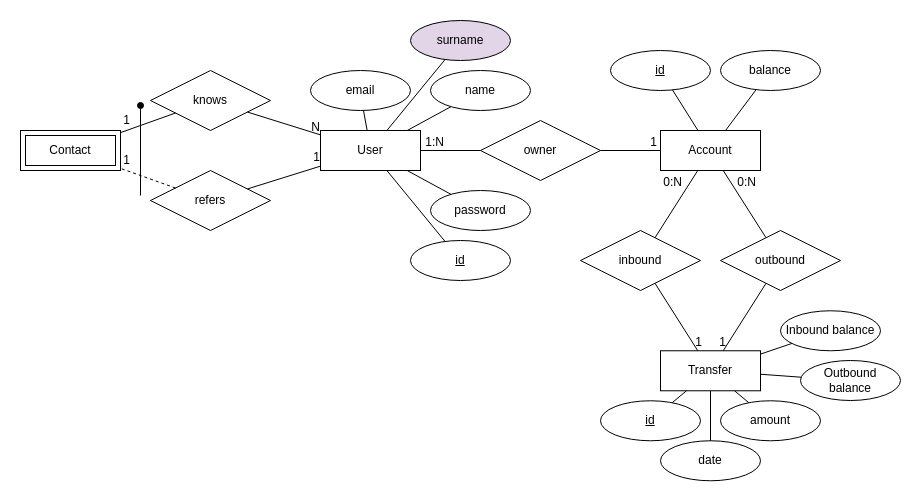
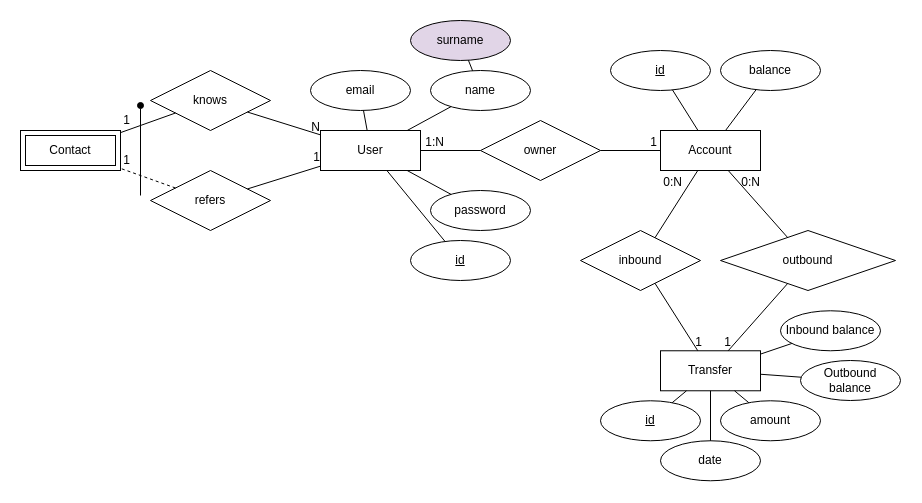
  <mxCell id="0" />
  <mxCell id="1" parent="0" />
  <mxCell id="2" value="User" style="whiteSpace=wrap;html=1;align=center;" parent="1" vertex="1"><mxGeometry x="320" y="130" width="100" height="40" as="geometry" /></mxCell>
  <mxCell id="3" value="name" style="ellipse;whiteSpace=wrap;html=1;align=center;" parent="1" vertex="1"><mxGeometry x="430" y="70" width="100" height="40" as="geometry" /></mxCell>
  <mxCell id="4" value="surname" style="ellipse;whiteSpace=wrap;html=1;align=center;fillColor=#e1d5e7;" parent="1" vertex="1"><mxGeometry x="410" y="20" width="100" height="40" as="geometry" /></mxCell>
  <mxCell id="5" value="email" style="ellipse;whiteSpace=wrap;html=1;align=center;" parent="1" vertex="1"><mxGeometry x="310" y="70" width="100" height="40" as="geometry" /></mxCell>
  <mxCell id="6" value="password" style="ellipse;whiteSpace=wrap;html=1;align=center;" parent="1" vertex="1"><mxGeometry x="430" y="190" width="100" height="40" as="geometry" /></mxCell>
  <mxCell id="7" value="" style="endArrow=none;html=1;rounded=0;" parent="1" source="3" target="2" edge="1"><mxGeometry relative="1" as="geometry"><mxPoint x="270" y="330" as="sourcePoint" /><mxPoint x="430" y="330" as="targetPoint" /></mxGeometry></mxCell>
- <mxCell id="8" value="" style="endArrow=none;html=1;rounded=0;" parent="1" source="4" target="2" edge="1"><mxGeometry relative="1" as="geometry"><mxPoint x="273.068" y="77.744" as="sourcePoint" /><mxPoint x="354" y="140" as="targetPoint" /></mxGeometry></mxCell>
+ <mxCell id="8" value="" style="endArrow=none;html=1;rounded=0;" parent="1" source="4" target="3" edge="1"><mxGeometry relative="1" as="geometry"><mxPoint x="273.068" y="77.744" as="sourcePoint" /><mxPoint x="354" y="140" as="targetPoint" /></mxGeometry></mxCell>
  <mxCell id="9" value="" style="endArrow=none;html=1;rounded=0;" parent="1" source="5" target="2" edge="1"><mxGeometry relative="1" as="geometry"><mxPoint x="300" y="160" as="sourcePoint" /><mxPoint x="330" y="160" as="targetPoint" /></mxGeometry></mxCell>
  <mxCell id="10" value="" style="endArrow=none;html=1;rounded=0;" parent="1" source="6" target="2" edge="1"><mxGeometry relative="1" as="geometry"><mxPoint x="268.569" y="197.272" as="sourcePoint" /><mxPoint x="330" y="176.667" as="targetPoint" /></mxGeometry></mxCell>
  <mxCell id="11" value="Account" style="whiteSpace=wrap;html=1;align=center;" parent="1" vertex="1"><mxGeometry x="660" y="130" width="100" height="40" as="geometry" /></mxCell>
  <mxCell id="12" value="owner" style="shape=rhombus;perimeter=rhombusPerimeter;whiteSpace=wrap;html=1;align=center;" parent="1" vertex="1"><mxGeometry x="480" y="120" width="120" height="60" as="geometry" /></mxCell>
  <mxCell id="13" value="" style="endArrow=none;html=1;rounded=0;" parent="1" source="12" target="2" edge="1"><mxGeometry relative="1" as="geometry"><mxPoint x="360" y="110" as="sourcePoint" /><mxPoint x="520" y="110" as="targetPoint" /></mxGeometry></mxCell>
  <mxCell id="14" value="1:N" style="resizable=0;html=1;align=right;verticalAlign=bottom;" parent="13" connectable="0" vertex="1"><mxGeometry x="1" relative="1" as="geometry"><mxPoint x="24" as="offset" /></mxGeometry></mxCell>
  <mxCell id="15" value="" style="endArrow=none;html=1;rounded=0;exitX=1;exitY=0.5;exitDx=0;exitDy=0;" parent="1" source="12" target="11" edge="1"><mxGeometry relative="1" as="geometry"><mxPoint x="440" y="120" as="sourcePoint" /><mxPoint x="600" y="120" as="targetPoint" /></mxGeometry></mxCell>
  <mxCell id="16" value="1" style="resizable=0;html=1;align=right;verticalAlign=bottom;" parent="15" connectable="0" vertex="1"><mxGeometry x="1" relative="1" as="geometry"><mxPoint x="-3" as="offset" /></mxGeometry></mxCell>
  <mxCell id="17" value="Transfer" style="whiteSpace=wrap;html=1;align=center;" parent="1" vertex="1"><mxGeometry x="660" y="350.27" width="100" height="40" as="geometry" /></mxCell>
  <mxCell id="18" value="id" style="ellipse;whiteSpace=wrap;html=1;align=center;fontStyle=4;" parent="1" vertex="1"><mxGeometry x="610" y="50" width="100" height="40" as="geometry" /></mxCell>
  <mxCell id="19" value="balance" style="ellipse;whiteSpace=wrap;html=1;align=center;" parent="1" vertex="1"><mxGeometry x="720" y="50" width="100" height="40" as="geometry" /></mxCell>
  <mxCell id="20" value="inbound" style="shape=rhombus;perimeter=rhombusPerimeter;whiteSpace=wrap;html=1;align=center;" parent="1" vertex="1"><mxGeometry x="580" y="230" width="120" height="60" as="geometry" /></mxCell>
- <mxCell id="21" value="outbound" style="shape=rhombus;perimeter=rhombusPerimeter;whiteSpace=wrap;html=1;align=center;" parent="1" vertex="1"><mxGeometry x="720" y="230" width="120" height="60" as="geometry" /></mxCell>
+ <mxCell id="21" value="outbound" style="shape=rhombus;perimeter=rhombusPerimeter;whiteSpace=wrap;html=1;align=center;" parent="1" vertex="1"><mxGeometry x="720" y="230" width="175" height="60" as="geometry" /></mxCell>
  <mxCell id="22" value="" style="endArrow=none;html=1;rounded=0;" parent="1" source="20" target="11" edge="1"><mxGeometry relative="1" as="geometry"><mxPoint x="750" y="199.5" as="sourcePoint" /><mxPoint x="910" y="199.5" as="targetPoint" /></mxGeometry></mxCell>
  <mxCell id="23" value="0:N" style="resizable=0;html=1;align=right;verticalAlign=bottom;" parent="22" connectable="0" vertex="1"><mxGeometry x="1" relative="1" as="geometry"><mxPoint x="-15" y="20" as="offset" /></mxGeometry></mxCell>
  <mxCell id="24" value="" style="endArrow=none;html=1;rounded=0;" parent="1" source="20" target="17" edge="1"><mxGeometry relative="1" as="geometry"><mxPoint x="600" y="250" as="sourcePoint" /><mxPoint x="760" y="250" as="targetPoint" /></mxGeometry></mxCell>
  <mxCell id="25" value="1" style="resizable=0;html=1;align=right;verticalAlign=bottom;" parent="24" connectable="0" vertex="1"><mxGeometry x="1" relative="1" as="geometry"><mxPoint x="5" as="offset" /></mxGeometry></mxCell>
  <mxCell id="26" value="" style="endArrow=none;html=1;rounded=0;" parent="1" source="21" target="17" edge="1"><mxGeometry relative="1" as="geometry"><mxPoint x="646.718" y="305.141" as="sourcePoint" /><mxPoint x="704.549" y="380" as="targetPoint" /></mxGeometry></mxCell>
  <mxCell id="27" value="1" style="resizable=0;html=1;align=right;verticalAlign=bottom;" parent="26" connectable="0" vertex="1"><mxGeometry x="1" relative="1" as="geometry"><mxPoint x="3" as="offset" /></mxGeometry></mxCell>
  <mxCell id="28" value="" style="endArrow=none;html=1;rounded=0;" parent="1" source="21" target="11" edge="1"><mxGeometry relative="1" as="geometry"><mxPoint x="646.024" y="261.512" as="sourcePoint" /><mxPoint x="705.425" y="180" as="targetPoint" /></mxGeometry></mxCell>
  <mxCell id="29" value="0:N" style="resizable=0;html=1;align=right;verticalAlign=bottom;" parent="28" connectable="0" vertex="1"><mxGeometry x="1" relative="1" as="geometry"><mxPoint x="33" y="20" as="offset" /></mxGeometry></mxCell>
  <mxCell id="30" value="" style="endArrow=none;html=1;rounded=0;" parent="1" source="18" target="11" edge="1"><mxGeometry relative="1" as="geometry"><mxPoint x="610" y="230" as="sourcePoint" /><mxPoint x="770" y="230" as="targetPoint" /></mxGeometry></mxCell>
  <mxCell id="31" value="" style="endArrow=none;html=1;rounded=0;" parent="1" source="19" target="11" edge="1"><mxGeometry relative="1" as="geometry"><mxPoint x="682.127" y="99.403" as="sourcePoint" /><mxPoint x="707.5" y="140" as="targetPoint" /></mxGeometry></mxCell>
  <mxCell id="32" value="id" style="ellipse;whiteSpace=wrap;html=1;align=center;fontStyle=4;" parent="1" vertex="1"><mxGeometry x="600" y="400.27" width="100" height="40" as="geometry" /></mxCell>
  <mxCell id="33" value="date" style="ellipse;whiteSpace=wrap;html=1;align=center;" parent="1" vertex="1"><mxGeometry x="660" y="440.27" width="100" height="40" as="geometry" /></mxCell>
  <mxCell id="34" value="amount" style="ellipse;whiteSpace=wrap;html=1;align=center;" parent="1" vertex="1"><mxGeometry x="720" y="400.27" width="100" height="40" as="geometry" /></mxCell>
  <mxCell id="35" value="" style="endArrow=none;html=1;rounded=0;" parent="1" source="17" target="32" edge="1"><mxGeometry relative="1" as="geometry"><mxPoint x="549.998" y="340.274" as="sourcePoint" /><mxPoint x="575.48" y="380.86" as="targetPoint" /></mxGeometry></mxCell>
  <mxCell id="36" value="" style="endArrow=none;html=1;rounded=0;" parent="1" source="17" target="33" edge="1"><mxGeometry relative="1" as="geometry"><mxPoint x="696.625" y="400.27" as="sourcePoint" /><mxPoint x="671.073" y="422.133" as="targetPoint" /></mxGeometry></mxCell>
  <mxCell id="37" value="" style="endArrow=none;html=1;rounded=0;" parent="1" source="17" target="34" edge="1"><mxGeometry relative="1" as="geometry"><mxPoint x="721.021" y="400.27" as="sourcePoint" /><mxPoint x="724.086" y="460.273" as="targetPoint" /></mxGeometry></mxCell>
  <mxCell id="38" value="id" style="ellipse;whiteSpace=wrap;html=1;align=center;fontStyle=4;" parent="1" vertex="1"><mxGeometry x="410" y="240" width="100" height="40" as="geometry" /></mxCell>
  <mxCell id="39" value="" style="endArrow=none;html=1;rounded=0;" parent="1" source="38" target="2" edge="1"><mxGeometry relative="1" as="geometry"><mxPoint x="270" y="160" as="sourcePoint" /><mxPoint x="330" y="160" as="targetPoint" /></mxGeometry></mxCell>
  <mxCell id="40" value="Contact" style="shape=ext;margin=3;double=1;whiteSpace=wrap;html=1;align=center;" parent="1" vertex="1"><mxGeometry x="20" y="130" width="100" height="40" as="geometry" /></mxCell>
  <mxCell id="41" value="knows" style="shape=rhombus;perimeter=rhombusPerimeter;whiteSpace=wrap;html=1;align=center;" parent="1" vertex="1"><mxGeometry x="150" y="70" width="120" height="60" as="geometry" /></mxCell>
  <mxCell id="42" value="refers" style="shape=rhombus;perimeter=rhombusPerimeter;whiteSpace=wrap;html=1;align=center;" parent="1" vertex="1"><mxGeometry x="150" y="170" width="120" height="60" as="geometry" /></mxCell>
  <mxCell id="43" value="" style="endArrow=none;html=1;rounded=0;" parent="1" source="41" target="2" edge="1"><mxGeometry relative="1" as="geometry"><mxPoint y="210" as="sourcePoint" x="-60" /><mxPoint x="100" y="210" as="targetPoint" /></mxGeometry></mxCell>
  <mxCell id="44" value="N" style="resizable=0;html=1;align=right;verticalAlign=bottom;" parent="43" connectable="0" vertex="1"><mxGeometry x="1" relative="1" as="geometry" /></mxCell>
  <mxCell id="45" value="" style="endArrow=none;html=1;rounded=0;" parent="1" source="41" target="40" edge="1"><mxGeometry relative="1" as="geometry"><mxPoint x="-50" y="210" as="sourcePoint" /><mxPoint x="110" y="210" as="targetPoint" /></mxGeometry></mxCell>
  <mxCell id="46" value="1" style="resizable=0;html=1;align=right;verticalAlign=bottom;" parent="45" connectable="0" vertex="1"><mxGeometry x="1" relative="1" as="geometry"><mxPoint x="10" y="-4" as="offset" /></mxGeometry></mxCell>
  <mxCell id="47" value="" style="endArrow=none;html=1;rounded=0;dashed=1;" parent="1" source="42" target="40" edge="1"><mxGeometry relative="1" as="geometry"><mxPoint x="90" y="150" as="sourcePoint" /><mxPoint x="250" y="150" as="targetPoint" /></mxGeometry></mxCell>
  <mxCell id="48" value="1" style="resizable=0;html=1;align=right;verticalAlign=bottom;" parent="47" connectable="0" vertex="1"><mxGeometry x="1" relative="1" as="geometry"><mxPoint x="10" as="offset" /></mxGeometry></mxCell>
  <mxCell id="49" value="" style="endArrow=none;html=1;rounded=0;" parent="1" source="42" target="2" edge="1"><mxGeometry relative="1" as="geometry"><mxPoint x="183.077" y="198.462" as="sourcePoint" /><mxPoint x="110" y="175.625" as="targetPoint" /></mxGeometry></mxCell>
  <mxCell id="50" value="1" style="resizable=0;html=1;align=right;verticalAlign=bottom;" parent="49" connectable="0" vertex="1"><mxGeometry x="1" relative="1" as="geometry" /></mxCell>
  <mxCell id="51" value="" style="endArrow=oval;html=1;rounded=0;endFill=1;" parent="1" edge="1"><mxGeometry width="50" height="50" relative="1" as="geometry"><mxPoint x="140" y="195" as="sourcePoint" /><mxPoint x="140" y="105" as="targetPoint" /></mxGeometry></mxCell>
  <mxCell id="52" value="Outbound balance" style="ellipse;whiteSpace=wrap;html=1;align=center;" parent="1" vertex="1"><mxGeometry x="800" y="360" width="100" height="40" as="geometry" /></mxCell>
  <mxCell id="53" value="Inbound balance" style="ellipse;whiteSpace=wrap;html=1;align=center;" parent="1" vertex="1"><mxGeometry x="780" y="310.27" width="100" height="40" as="geometry" /></mxCell>
  <mxCell id="54" value="" style="endArrow=none;html=1;rounded=0;" parent="1" source="52" target="17" edge="1"><mxGeometry relative="1" as="geometry"><mxPoint x="710" y="240" as="sourcePoint" /><mxPoint x="870" y="240" as="targetPoint" /></mxGeometry></mxCell>
  <mxCell id="55" value="" style="endArrow=none;html=1;rounded=0;" parent="1" source="53" target="17" edge="1"><mxGeometry relative="1" as="geometry"><mxPoint x="602.319" y="321.508" as="sourcePoint" /><mxPoint x="631.026" y="290.513" as="targetPoint" /></mxGeometry></mxCell>
